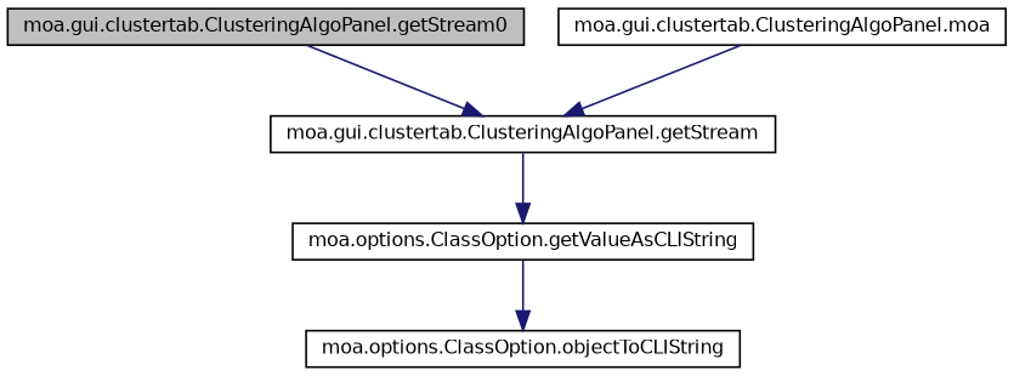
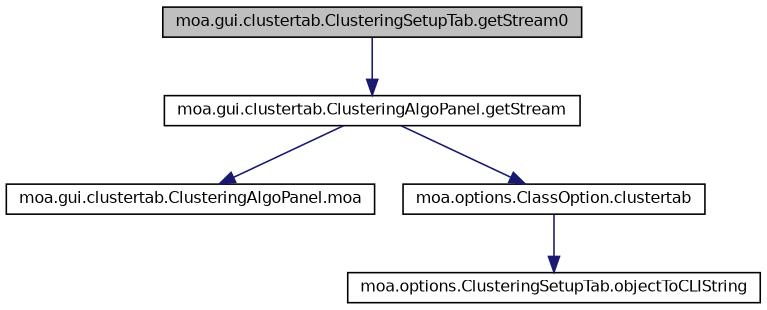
  digraph {
    rankdir=TB
    node [color=black fillcolor=white fontname=Helvetica fontsize=10 shape=record style=filled]
    edge [color=midnightblue fontname=Helvetica fontsize=10 labelfontname=Helvetica labelfontsize=10 style=solid]
-   n1 [fillcolor=grey75 fontcolor=black height=0.2 label="moa.gui.clustertab.ClusteringAlgoPanel.getStream0" width=0.4]
+   n1 [fillcolor=grey75 fontcolor=black height=0.2 label="moa.gui.clustertab.ClusteringSetupTab.getStream0" width=0.4]
    n2 [height=0.2 label="moa.gui.clustertab.ClusteringAlgoPanel.getStream" width=0.4]
    n3 [height=0.2 label="moa.gui.clustertab.ClusteringAlgoPanel.moa" width=0.4]
-   n4 [height=0.2 label="moa.options.ClassOption.getValueAsCLIString" width=0.4]
-   n5 [height=0.2 label="moa.options.ClassOption.objectToCLIString" width=0.4]
+   n4 [height=0.2 label="moa.options.ClassOption.clustertab" width=0.4]
+   n5 [height=0.2 label="moa.options.ClusteringSetupTab.objectToCLIString" width=0.4]
    n1 -> n2
-   n3 -> n2
+   n2 -> n3
    n2 -> n4
    n4 -> n5
  }
